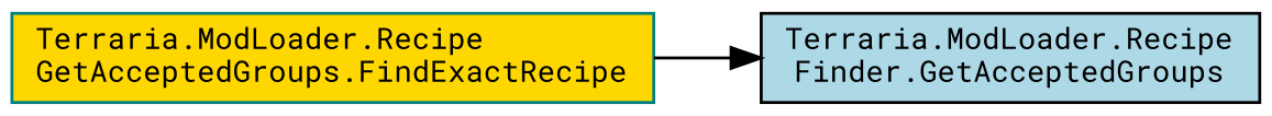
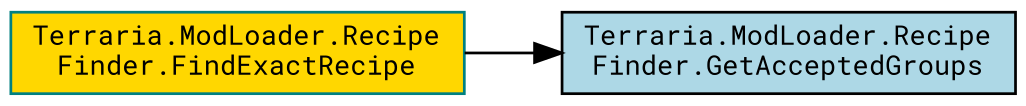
  digraph {
    rankdir=LR
    fontname="Roboto Mono"
    node [fontname="Roboto Mono" fontsize=10 shape=record style=filled]
-   n1 [color=teal fillcolor=gold fontcolor=black height=0.2 label="Terraria.ModLoader.Recipe\lGetAcceptedGroups.FindExactRecipe" width=0.4]
+   n1 [color=teal fillcolor=gold fontcolor=black height=0.2 label="Terraria.ModLoader.Recipe\lFinder.FindExactRecipe" width=0.4]
    n2 [color=black fillcolor=lightblue height=0.2 label="Terraria.ModLoader.Recipe\lFinder.GetAcceptedGroups" width=0.4]
    n1 -> n2 [color=black fontname="Roboto Mono" fontsize=10 labelfontname=Helvetica labelfontsize=10 style=solid]
  }
